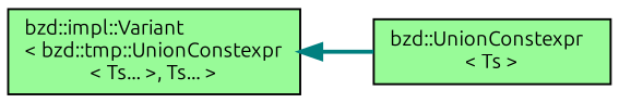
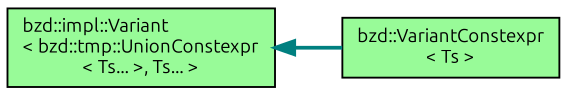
  digraph {
    rankdir=LR
    fontname=Ubuntu
    node [color=black fillcolor=palegreen fontname=Ubuntu fontsize=10 shape=record style=filled]
    n1 [height=0.2 label="bzd::impl::Variant\l\< bzd::tmp::UnionConstexpr\l\< Ts... \>, Ts... \>" width=0.4]
-   n2 [height=0.2 label="bzd::UnionConstexpr\l\< Ts \>" width=0.4]
+   n2 [height=0.2 label="bzd::VariantConstexpr\l\< Ts \>" width=0.4]
    n1 -> n2 [color=teal dir=back fontname=Ubuntu fontsize=10 labelfontname=Helvetica labelfontsize=10 style=bold]
  }
